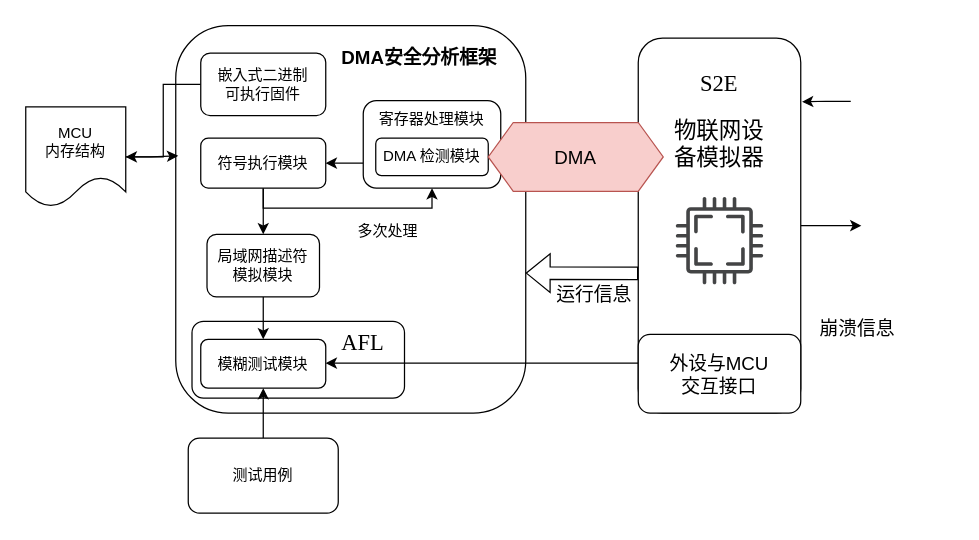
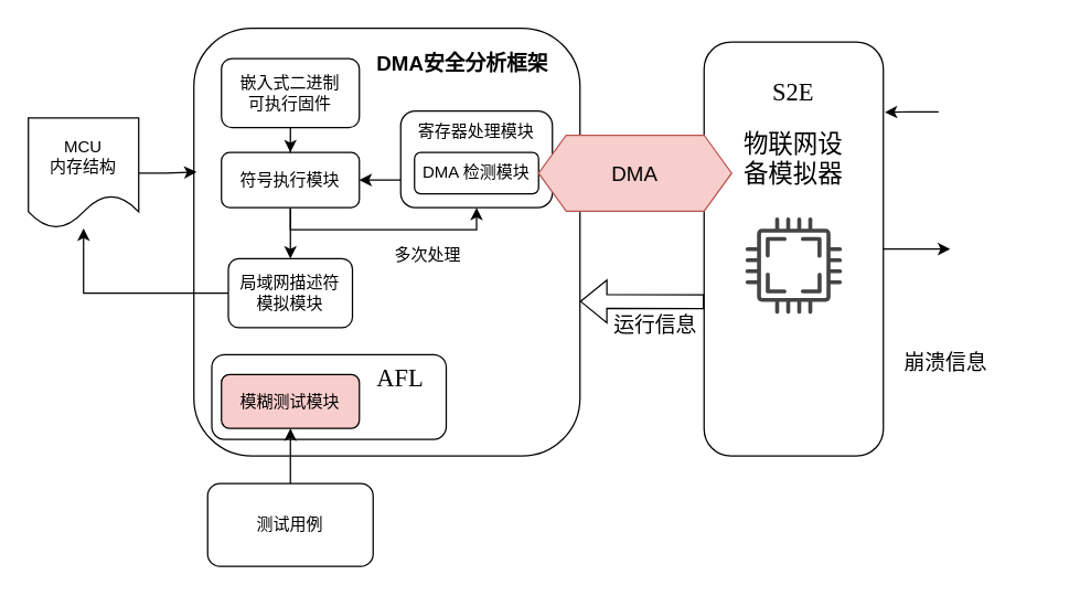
  <mxCell id="0" />
  <mxCell id="1" parent="0" />
  <mxCell id="2" value="" style="rounded=1;whiteSpace=wrap;html=1;fontFamily=Lucida Console;" vertex="1" parent="1"><mxGeometry x="140" y="20" width="280" height="310" as="geometry" /></mxCell>
  <mxCell id="3" style="edgeStyle=orthogonalEdgeStyle;rounded=0;orthogonalLoop=1;jettySize=auto;html=1;fontSize=15;" edge="1" parent="1" source="4" target="36"><mxGeometry relative="1" as="geometry" /></mxCell>
  <mxCell id="4" value="" style="rounded=1;whiteSpace=wrap;html=1;strokeWidth=1;fontFamily=Lucida Console;" vertex="1" parent="1"><mxGeometry x="510" y="30" width="130" height="300" as="geometry" /></mxCell>
- <mxCell id="5" style="edgeStyle=orthogonalEdgeStyle;rounded=0;orthogonalLoop=1;jettySize=auto;html=1;fontFamily=Lucida Console;" edge="1" parent="1" source="6" target="22"><mxGeometry relative="1" as="geometry" /></mxCell>
+ <mxCell id="5" style="edgeStyle=orthogonalEdgeStyle;rounded=0;orthogonalLoop=1;jettySize=auto;html=1;fontFamily=Lucida Console;" edge="1" parent="1" source="6" target="9"><mxGeometry relative="1" as="geometry" /></mxCell>
  <mxCell id="6" value="&lt;div&gt;嵌入式二进制&lt;/div&gt;&lt;div&gt;可执行固件&lt;/div&gt;" style="rounded=1;whiteSpace=wrap;html=1;fontFamily=Lucida Console;" vertex="1" parent="1"><mxGeometry x="160" y="42" width="100" height="50" as="geometry" /></mxCell>
  <mxCell id="7" style="edgeStyle=orthogonalEdgeStyle;rounded=0;orthogonalLoop=1;jettySize=auto;html=1;fontFamily=Lucida Console;" edge="1" parent="1" source="9" target="14"><mxGeometry relative="1" as="geometry" /></mxCell>
  <mxCell id="8" style="edgeStyle=orthogonalEdgeStyle;rounded=0;orthogonalLoop=1;jettySize=auto;html=1;entryX=0.5;entryY=1;entryDx=0;entryDy=0;fontFamily=Lucida Console;" edge="1" parent="1" target="11"><mxGeometry relative="1" as="geometry"><Array as="points"><mxPoint x="210" y="166" /><mxPoint x="345" y="166" /></Array><mxPoint x="210" y="146" as="sourcePoint" /><mxPoint x="345" y="146" as="targetPoint" /></mxGeometry></mxCell>
  <mxCell id="9" value="符号执行模块" style="rounded=1;whiteSpace=wrap;html=1;fontFamily=Lucida Console;" vertex="1" parent="1"><mxGeometry x="160" y="110" width="100" height="40" as="geometry" /></mxCell>
  <mxCell id="10" style="edgeStyle=orthogonalEdgeStyle;rounded=0;orthogonalLoop=1;jettySize=auto;html=1;entryX=1;entryY=0.5;entryDx=0;entryDy=0;fontFamily=Lucida Console;" edge="1" parent="1" source="11" target="9"><mxGeometry relative="1" as="geometry"><Array as="points"><mxPoint x="280" y="130" /><mxPoint x="280" y="130" /></Array></mxGeometry></mxCell>
  <mxCell id="11" value="" style="rounded=1;whiteSpace=wrap;html=1;fontFamily=Lucida Console;" vertex="1" parent="1"><mxGeometry x="290" y="80" width="110" height="70" as="geometry" /></mxCell>
  <mxCell id="12" value="" style="rounded=1;whiteSpace=wrap;html=1;fontFamily=Lucida Console;" vertex="1" parent="1"><mxGeometry x="153" y="256.5" width="170" height="61.5" as="geometry" /></mxCell>
- <mxCell id="13" style="edgeStyle=orthogonalEdgeStyle;rounded=0;orthogonalLoop=1;jettySize=auto;html=1;entryX=0.5;entryY=0;entryDx=0;entryDy=0;fontFamily=Lucida Console;" edge="1" parent="1" source="14" target="15"><mxGeometry relative="1" as="geometry" /></mxCell>
+ <mxCell id="13" style="edgeStyle=orthogonalEdgeStyle;rounded=0;orthogonalLoop=1;jettySize=auto;html=1;fontFamily=Lucida Console;" edge="1" parent="1" source="14" target="22"><mxGeometry relative="1" as="geometry" /></mxCell>
  <mxCell id="14" value="&lt;div&gt;局域网描述符&lt;/div&gt;&lt;div&gt;模拟模块&lt;/div&gt;" style="rounded=1;whiteSpace=wrap;html=1;fontFamily=Lucida Console;" vertex="1" parent="1"><mxGeometry x="165" y="187" width="90" height="50" as="geometry" /></mxCell>
- <mxCell id="15" value="模糊测试模块" style="rounded=1;whiteSpace=wrap;html=1;fontFamily=Lucida Console;" vertex="1" parent="1"><mxGeometry x="160" y="271" width="100" height="39" as="geometry" /></mxCell>
+ <mxCell id="15" value="模糊测试模块" style="rounded=1;whiteSpace=wrap;html=1;fontFamily=Lucida Console;fillColor=#f8cecc;" vertex="1" parent="1"><mxGeometry x="160" y="271" width="100" height="39" as="geometry" /></mxCell>
  <mxCell id="16" value="多次处理" style="text;html=1;strokeColor=none;fillColor=none;align=center;verticalAlign=middle;whiteSpace=wrap;rounded=0;fontFamily=Lucida Console;" vertex="1" parent="1"><mxGeometry x="280" y="170" width="60" height="30" as="geometry" /></mxCell>
  <mxCell id="17" value="S2E" style="text;html=1;strokeColor=none;fillColor=none;align=center;verticalAlign=middle;whiteSpace=wrap;rounded=0;dashed=1;fontFamily=Lucida Console;fontSize=18;" vertex="1" parent="1"><mxGeometry x="535" y="43" width="80" height="48" as="geometry" /></mxCell>
  <mxCell id="18" value="AFL" style="text;html=1;strokeColor=none;fillColor=none;align=center;verticalAlign=middle;whiteSpace=wrap;rounded=0;dashed=1;fontFamily=Lucida Console;fontSize=18;" vertex="1" parent="1"><mxGeometry x="260" y="258.5" width="60" height="31.5" as="geometry" /></mxCell>
  <mxCell id="19" value="DMA 检测模块" style="rounded=1;whiteSpace=wrap;html=1;" vertex="1" parent="1"><mxGeometry x="300" y="110" width="90" height="30" as="geometry" /></mxCell>
  <mxCell id="20" value="寄存器处理模块" style="text;html=1;strokeColor=none;fillColor=none;align=center;verticalAlign=middle;whiteSpace=wrap;rounded=0;" vertex="1" parent="1"><mxGeometry x="300" y="80" width="90" height="30" as="geometry" /></mxCell>
  <mxCell id="21" style="edgeStyle=orthogonalEdgeStyle;rounded=0;orthogonalLoop=1;jettySize=auto;html=1;entryX=0.007;entryY=0.336;entryDx=0;entryDy=0;entryPerimeter=0;" edge="1" parent="1" source="22" target="2"><mxGeometry relative="1" as="geometry" /></mxCell>
  <mxCell id="22" value="&lt;div&gt;MCU&lt;/div&gt;&lt;div&gt;内存结构&lt;br&gt;&lt;/div&gt;" style="shape=document;whiteSpace=wrap;html=1;boundedLbl=1;" vertex="1" parent="1"><mxGeometry x="20" y="85" width="80" height="80" as="geometry" /></mxCell>
  <mxCell id="23" style="edgeStyle=orthogonalEdgeStyle;rounded=0;orthogonalLoop=1;jettySize=auto;html=1;entryX=0.5;entryY=1;entryDx=0;entryDy=0;" edge="1" parent="1" source="24" target="15"><mxGeometry relative="1" as="geometry" /></mxCell>
  <mxCell id="24" value="测试用例" style="rounded=1;whiteSpace=wrap;html=1;" vertex="1" parent="1"><mxGeometry x="150" y="350" width="120" height="60" as="geometry" /></mxCell>
  <mxCell id="25" value="&lt;b&gt;&lt;font style=&quot;font-size: 15px;&quot;&gt;DMA安全分析框架&lt;/font&gt;&lt;/b&gt;" style="text;html=1;strokeColor=none;fillColor=none;align=center;verticalAlign=middle;whiteSpace=wrap;rounded=0;" vertex="1" parent="1"><mxGeometry x="270" y="30" width="130" height="30" as="geometry" /></mxCell>
  <mxCell id="26" value="" style="sketch=0;pointerEvents=1;shadow=0;dashed=0;html=1;strokeColor=none;fillColor=#434445;aspect=fixed;labelPosition=center;verticalLabelPosition=bottom;verticalAlign=top;align=center;outlineConnect=0;shape=mxgraph.vvd.cpu;fontSize=15;" vertex="1" parent="1"><mxGeometry x="540" y="157" width="70" height="70" as="geometry" /></mxCell>
  <mxCell id="27" value="物联网设备模拟器" style="text;html=1;strokeColor=none;fillColor=none;align=center;verticalAlign=middle;whiteSpace=wrap;rounded=0;fontSize=18;" vertex="1" parent="1"><mxGeometry x="535" y="100" width="80" height="30" as="geometry" /></mxCell>
- <mxCell id="28" style="edgeStyle=orthogonalEdgeStyle;rounded=0;orthogonalLoop=1;jettySize=auto;html=1;entryX=0;entryY=1;entryDx=0;entryDy=0;fontSize=15;" edge="1" parent="1" source="29" target="18"><mxGeometry relative="1" as="geometry"><Array as="points"><mxPoint x="290" y="290" /><mxPoint x="290" y="290" /></Array></mxGeometry></mxCell>
- <mxCell id="29" value="&lt;div&gt;外设与MCU&lt;/div&gt;&lt;div&gt;交互接口&lt;/div&gt;" style="rounded=1;whiteSpace=wrap;html=1;fontSize=15;" vertex="1" parent="1"><mxGeometry x="510" y="267" width="130" height="63" as="geometry" /></mxCell>
  <mxCell id="30" value="DMA" style="shape=hexagon;perimeter=hexagonPerimeter2;whiteSpace=wrap;html=1;fixedSize=1;fontSize=15;fillColor=#f8cecc;strokeColor=#b85450;" vertex="1" parent="1"><mxGeometry x="390" y="97.5" width="140" height="55" as="geometry" /></mxCell>
  <mxCell id="31" value="" style="shape=image;html=1;verticalAlign=top;verticalLabelPosition=bottom;labelBackgroundColor=#ffffff;imageAspect=0;aspect=fixed;image=https://cdn0.iconfinder.com/data/icons/construction-2-21/512/construction-industry-building-30-128.png;fontSize=15;" vertex="1" parent="1"><mxGeometry x="480" y="106" width="38" height="38" as="geometry" /></mxCell>
  <mxCell id="32" value="" style="shape=flexArrow;endArrow=classic;html=1;rounded=0;fontSize=18;exitX=0;exitY=0.617;exitDx=0;exitDy=0;exitPerimeter=0;" edge="1" parent="1"><mxGeometry width="50" height="50" relative="1" as="geometry"><mxPoint x="510" y="218.1" as="sourcePoint" /><mxPoint x="420" y="218" as="targetPoint" /></mxGeometry></mxCell>
  <mxCell id="33" value="&lt;font style=&quot;font-size: 15px;&quot;&gt;运行信息&lt;/font&gt;" style="text;html=1;strokeColor=none;fillColor=none;align=center;verticalAlign=middle;whiteSpace=wrap;rounded=0;fontSize=18;" vertex="1" parent="1"><mxGeometry x="435" y="223" width="80" height="23" as="geometry" /></mxCell>
  <mxCell id="34" style="edgeStyle=orthogonalEdgeStyle;rounded=0;orthogonalLoop=1;jettySize=auto;html=1;entryX=1.008;entryY=0.17;entryDx=0;entryDy=0;entryPerimeter=0;fontSize=15;" edge="1" parent="1" source="35" target="4"><mxGeometry relative="1" as="geometry" /></mxCell>
  <mxCell id="35" value="" style="shape=image;html=1;verticalAlign=top;verticalLabelPosition=bottom;labelBackgroundColor=#ffffff;imageAspect=0;aspect=fixed;image=https://cdn0.iconfinder.com/data/icons/file-names-vol-6-3/512/46-128.png;fontSize=15;" vertex="1" parent="1"><mxGeometry x="680" y="40" width="81" height="81" as="geometry" /></mxCell>
  <mxCell id="36" value="" style="shape=image;html=1;verticalAlign=top;verticalLabelPosition=bottom;labelBackgroundColor=#ffffff;imageAspect=0;aspect=fixed;image=https://cdn4.iconfinder.com/data/icons/OxeSet/Bug.png;fontSize=15;" vertex="1" parent="1"><mxGeometry x="688.5" y="148" width="64" height="64" as="geometry" /></mxCell>
  <mxCell id="37" value="崩溃信息" style="text;html=1;strokeColor=none;fillColor=none;align=center;verticalAlign=middle;whiteSpace=wrap;rounded=0;fontSize=15;" vertex="1" parent="1"><mxGeometry x="651" y="247" width="69" height="30" as="geometry" /></mxCell>
